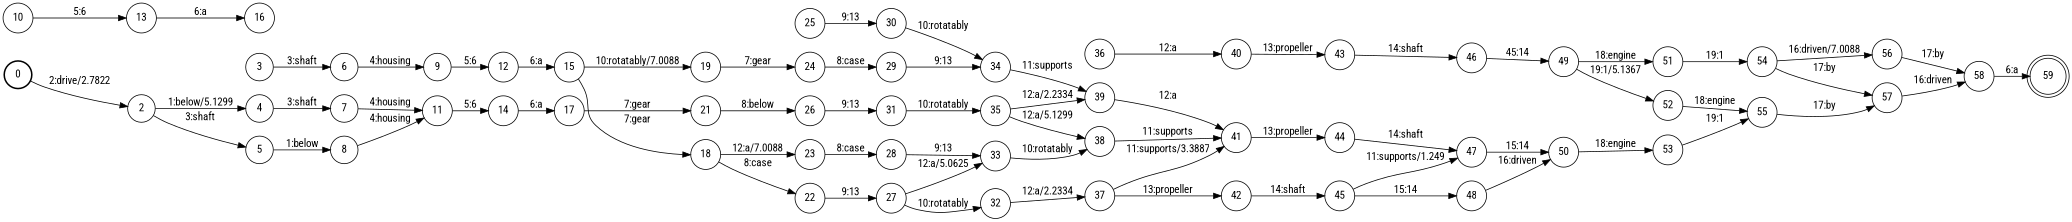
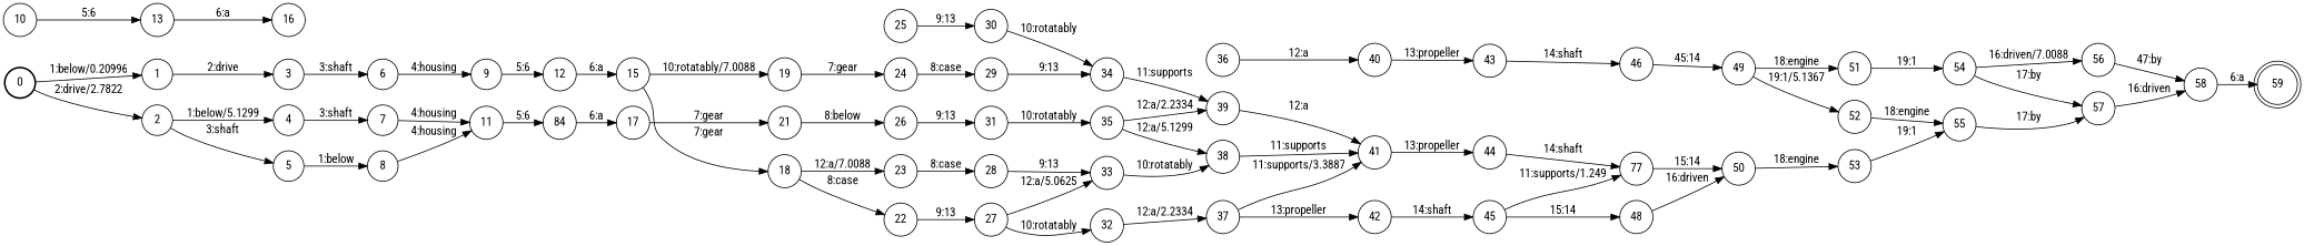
  digraph {
    fontname="Roboto Condensed"
    nodesep=0.25
    rankdir=LR
    ranksep=0.4
    node [fontname="Roboto Condensed" fontsize=14 shape=circle style=solid]
    edge [fontname="Roboto Condensed" fontsize=14]
    n1 [label=0 style=bold]
+   n2 [label=1]
    n3 [label=2]
    n4 [label=3]
    n5 [label=4]
    n6 [label=5]
    n7 [label=6]
    n8 [label=7]
    n9 [label=8]
    n10 [label=9]
    n11 [label=11]
    n12 [label=12]
    n13 [label=10]
    n14 [label=13]
-   n15 [label=14]
+   n15 [label=84]
    n16 [label=15]
    n17 [label=16]
    n18 [label=17]
    n19 [label=18]
    n20 [label=19]
    n21 [label=21]
    n22 [label=23]
    n23 [label=22]
    n24 [label=24]
    n25 [label=26]
    n26 [label=28]
    n27 [label=27]
    n28 [label=29]
    n29 [label=25]
    n30 [label=30]
    n31 [label=31]
    n32 [label=33]
    n33 [label=32]
    n34 [label=34]
    n35 [label=35]
    n36 [label=38]
    n37 [label=37]
    n38 [label=39]
    n39 [label=41]
    n40 [label=42]
    n41 [label=36]
    n42 [label=40]
    n43 [label=44]
    n44 [label=45]
    n45 [label=43]
    n46 [label=46]
-   n47 [label=47]
+   n47 [label=77]
    n48 [label=48]
    n49 [label=49]
    n50 [label=50]
    n51 [label=51]
    n52 [label=52]
    n53 [label=53]
    n54 [label=54]
    n55 [label=55]
    n56 [label=56]
    n57 [label=57]
    n58 [label=58]
    n59 [label=59 shape=doublecircle]
+   n1 -> n2 [label="1:below/0.20996"]
    n1 -> n3 [label="2:drive/2.7822"]
+   n2 -> n4 [label="2:drive"]
    n3 -> n5 [label="1:below/5.1299"]
    n3 -> n6 [label="3:shaft"]
    n4 -> n7 [label="3:shaft"]
    n5 -> n8 [label="3:shaft"]
    n6 -> n9 [label="1:below"]
    n7 -> n10 [label="4:housing"]
    n8 -> n11 [label="4:housing"]
    n9 -> n11 [label="4:housing"]
    n10 -> n12 [label="5:6"]
    n11 -> n15 [label="5:6"]
    n12 -> n16 [label="6:a"]
    n13 -> n14 [label="5:6"]
    n14 -> n17 [label="6:a"]
    n15 -> n18 [label="6:a"]
    n16 -> n19 [label="7:gear"]
    n16 -> n20 [label="10:rotatably/7.0088"]
    n18 -> n21 [label="7:gear"]
    n19 -> n22 [label="12:a/7.0088"]
    n19 -> n23 [label="8:case"]
    n20 -> n24 [label="7:gear"]
    n21 -> n25 [label="8:below"]
    n22 -> n26 [label="8:case"]
    n23 -> n27 [label="9:13"]
    n24 -> n28 [label="8:case"]
    n25 -> n31 [label="9:13"]
    n26 -> n32 [label="9:13"]
    n27 -> n32 [label="12:a/5.0625"]
    n27 -> n33 [label="10:rotatably"]
    n28 -> n34 [label="9:13"]
    n29 -> n30 [label="9:13"]
    n30 -> n34 [label="10:rotatably"]
    n31 -> n35 [label="10:rotatably"]
    n32 -> n36 [label="10:rotatably"]
    n33 -> n37 [label="12:a/2.2334"]
    n34 -> n38 [label="11:supports"]
    n35 -> n36 [label="12:a/5.1299"]
    n35 -> n38 [label="12:a/2.2334"]
    n36 -> n39 [label="11:supports"]
    n37 -> n39 [label="11:supports/3.3887"]
    n37 -> n40 [label="13:propeller"]
    n38 -> n39 [label="12:a"]
    n39 -> n43 [label="13:propeller"]
    n40 -> n44 [label="14:shaft"]
    n41 -> n42 [label="12:a"]
    n42 -> n45 [label="13:propeller"]
    n43 -> n47 [label="14:shaft"]
    n44 -> n47 [label="11:supports/1.249"]
    n44 -> n48 [label="15:14"]
    n45 -> n46 [label="14:shaft"]
    n46 -> n49 [label="45:14"]
    n47 -> n50 [label="15:14"]
    n48 -> n50 [label="16:driven"]
    n49 -> n51 [label="18:engine"]
    n49 -> n52 [label="19:1/5.1367"]
    n50 -> n53 [label="18:engine"]
    n51 -> n54 [label="19:1"]
    n52 -> n55 [label="18:engine"]
    n53 -> n55 [label="19:1"]
    n54 -> n56 [label="16:driven/7.0088"]
    n54 -> n57 [label="17:by"]
    n55 -> n57 [label="17:by"]
-   n56 -> n58 [label="17:by"]
+   n56 -> n58 [label="47:by"]
    n57 -> n58 [label="16:driven"]
    n58 -> n59 [label="6:a"]
  }
